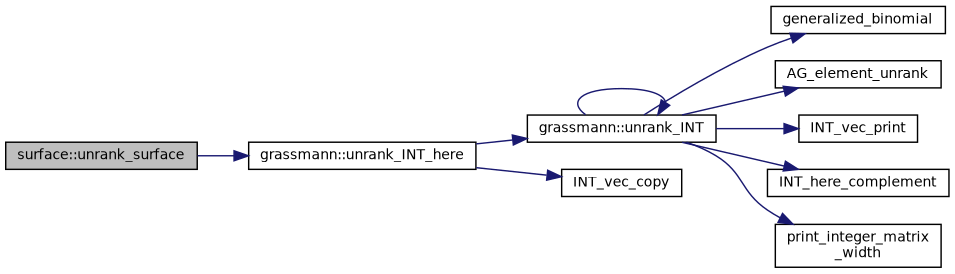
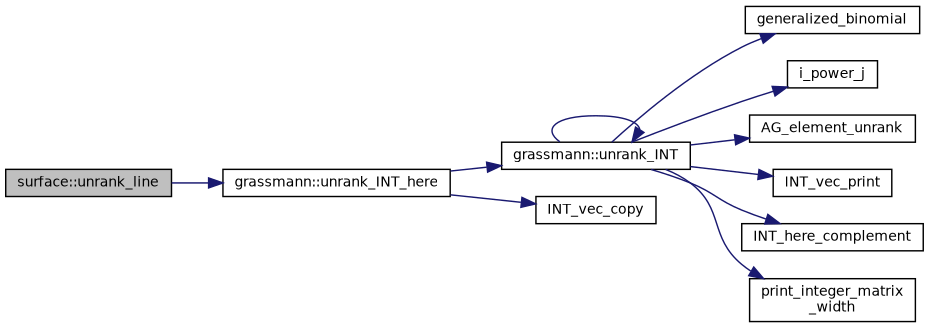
  digraph {
    rankdir=LR
    node [color=black fillcolor=white fontname=Helvetica fontsize=10 shape=record style=filled]
    edge [color=midnightblue fontname=Helvetica fontsize=10 labelfontname=Helvetica labelfontsize=10 style=solid]
-   n1 [fillcolor=grey75 fontcolor=black height=0.2 label="surface::unrank_surface" width=0.4]
+   n1 [fillcolor=grey75 fontcolor=black height=0.2 label="surface::unrank_line" width=0.4]
    n2 [height=0.2 label="grassmann::unrank_INT_here" width=0.4]
    n3 [height=0.2 label="grassmann::unrank_INT" width=0.4]
    n4 [height=0.2 label=INT_vec_copy width=0.4]
    n5 [height=0.2 label=generalized_binomial width=0.4]
+   n6 [height=0.2 label=i_power_j width=0.4]
    n7 [height=0.2 label=AG_element_unrank width=0.4]
    n8 [height=0.2 label=INT_vec_print width=0.4]
    n9 [height=0.2 label=INT_here_complement width=0.4]
    n10 [height=0.2 label="print_integer_matrix\l_width" width=0.4]
    n1 -> n2
    n2 -> n3
    n2 -> n4
    n3 -> n3
    n3 -> n5
+   n3 -> n6
    n3 -> n7
    n3 -> n8
    n3 -> n9
    n3 -> n10
  }
